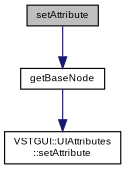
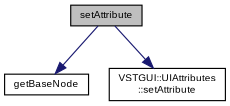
  digraph {
    rankdir=TB
    node [color=black fontname=Arial fontsize=9 shape=record]
    edge [color=midnightblue fontname=Arial fontsize=9 labelfontname=Arial labelfontsize=9 style=solid]
    n1 [fillcolor=grey75 fontcolor=black height=0.2 label=setAttribute style=filled width=0.4]
    n2 [height=0.2 label=getBaseNode width=0.4]
    n3 [height=0.2 label="VSTGUI::UIAttributes\l::setAttribute" width=0.4]
    n1 -> n2
-   n2 -> n3
+   n1 -> n3
  }
